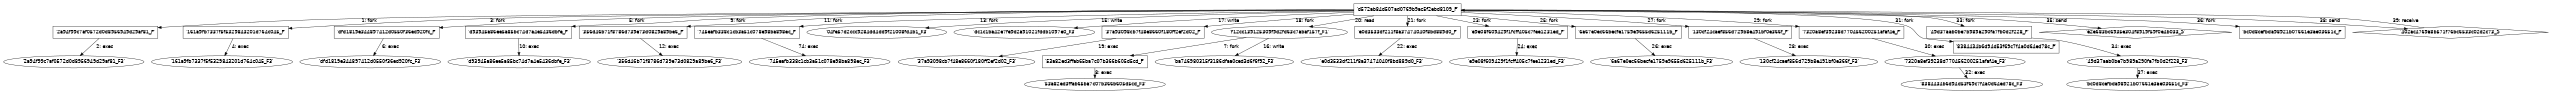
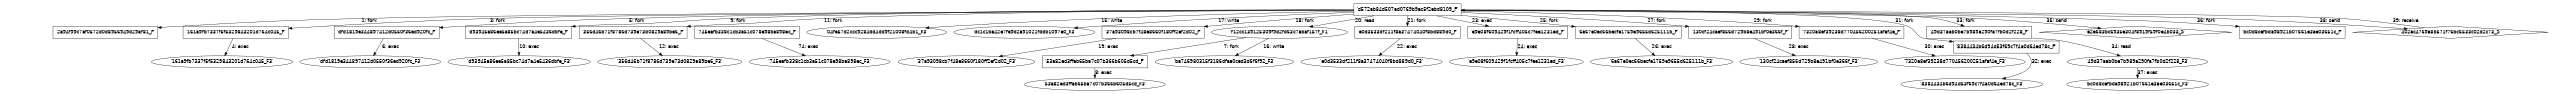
  digraph {
    engine=neato
    fixedsize=false
    fontname="DejaVu Sans"
    fontsize=10
    nodesep=0.3
    rankdir=TB
    ranksep=0
    splines=true
    node [fontname="DejaVu Sans" node_type=Process shape=ellipse]
    edge [fontname="DejaVu Sans"]
    "'d572ab84d507ad0769b9ac5f2ebd8109_P'" [shape=box]
    "'2a94f99c7af0572d0d8956949d29af81_P'" [shape=box]
    "'161a9fb7337f5f5329843201d764c045_P'" [shape=box]
    "'dfd1819e344897412d0550f36ed920fc_P'" [shape=box]
    "'d93945a86ee5a85bc74d7a4e5436dbfe_P'" [shape=box]
    "'356d46b71f8786d739e73d0829a89be6_P'" [shape=box]
    "'745eafb338c1cb3a51c078e98ba898ec_P'" [shape=box]
    "'04fe57d2ccc9284dd4dd9f21008fd4b1_F3'" [node_type=file]
    "'dc1c1ba42e7fe9d2a91021fddb1097e0_F3'" [node_type=file]
    "'37a93098cb7f48e8660f180ff2ef2d02_P'" [shape=box]
    "'f12cc139125309f9d2fd63c7abaf157f_F1'" [node_type=file]
    "'e0d3533df211f8a37474040f8bd889d0_P'" [shape=box]
    "'e9e08f609429f1fcff405c7fee1231ed_P'" [shape=box]
    "'6a67e0ec66becfe1759e9655d625111b_P'" [shape=box]
    "'130cf24caef856d729b8e491bf0e366f_P'" [shape=box]
    "'7320a8ef39238d770456200251afaf4e_P'" [shape=box]
    "'8384434b6d94d53f69c7f4a0d64ed78c_P'" [shape=box]
    "'49d37aab0be7b989a290fa7fb0d2f228_P'" [shape=box]
    "'e2e683bc6935e304f8919f59f0e4b033_S'" [node_type=Socket shape=diamond]
    "'bc0d8cefbda98921b07661e3ae03651c_P'" [shape=box]
    "'402ac4769a8b571f76bc6533c02d2c73_S'" [node_type=Socket shape=diamond]
-   "'2a94f99c7af0572d0d8956949d29af81_F3'" [node_type=File]
    "'161a9fb7337f5f5329843201d764c045_F3'" [node_type=File]
    "'dfd1819e344897412d0550f36ed920fc_F3'" [node_type=File]
    "'53a82ed3ffab65ba7c07b366b605d5cd_P'" [shape=box]
    "'53a82ed3ffab65ba7c07b366b605d5cd_F3'" [node_type=File]
    "'d93945a86ee5a85bc74d7a4e5436dbfe_F3'" [node_type=File]
    "'356d46b71f8786d739e73d0829a89be6_F3'" [node_type=File]
    "'745eafb338c1cb3a51c078e98ba898ec_F3'" [node_type=File]
    "'ba746980315f3186dfaa0ced3d6f6f92_F3'" [node_type=file]
    "'37a93098cb7f48e8660f180ff2ef2d02_F3'" [node_type=File]
    "'e0d3533df211f8a37474040f8bd889d0_F3'" [node_type=File]
    "'e9e08f609429f1fcff405c7fee1231ed_F3'" [node_type=File]
    "'6a67e0ec66becfe1759e9655d625111b_F3'" [node_type=File]
    "'130cf24caef856d729b8e491bf0e366f_F3'" [node_type=File]
    "'7320a8ef39238d770456200251afaf4e_F3'" [node_type=File]
    "'8384434b6d94d53f69c7f4a0d64ed78c_F3'" [node_type=File]
    "'49d37aab0be7b989a290fa7fb0d2f228_F3'" [node_type=File]
    "'bc0d8cefbda98921b07661e3ae03651c_F3'" [node_type=File]
    "'d572ab84d507ad0769b9ac5f2ebd8109_P'" -> "'2a94f99c7af0572d0d8956949d29af81_P'" [label="1: fork"]
    "'d572ab84d507ad0769b9ac5f2ebd8109_P'" -> "'161a9fb7337f5f5329843201d764c045_P'" [label="3: fork"]
    "'d572ab84d507ad0769b9ac5f2ebd8109_P'" -> "'dfd1819e344897412d0550f36ed920fc_P'" [label="5: fork"]
    "'d572ab84d507ad0769b9ac5f2ebd8109_P'" -> "'d93945a86ee5a85bc74d7a4e5436dbfe_P'" [label="9: fork"]
    "'d572ab84d507ad0769b9ac5f2ebd8109_P'" -> "'356d46b71f8786d739e73d0829a89be6_P'" [label="11: fork"]
-   "'d572ab84d507ad0769b9ac5f2ebd8109_P'" -> "'745eafb338c1cb3a51c078e98ba898ec_P'" [label="13: fork"]
    "'d572ab84d507ad0769b9ac5f2ebd8109_P'" -> "'04fe57d2ccc9284dd4dd9f21008fd4b1_F3'" [label="15: write"]
    "'d572ab84d507ad0769b9ac5f2ebd8109_P'" -> "'dc1c1ba42e7fe9d2a91021fddb1097e0_F3'" [label="17: write"]
    "'d572ab84d507ad0769b9ac5f2ebd8109_P'" -> "'37a93098cb7f48e8660f180ff2ef2d02_P'" [label="18: fork"]
    "'d572ab84d507ad0769b9ac5f2ebd8109_P'" -> "'f12cc139125309f9d2fd63c7abaf157f_F1'" [label="20: read"]
    "'d572ab84d507ad0769b9ac5f2ebd8109_P'" -> "'e0d3533df211f8a37474040f8bd889d0_P'" [label="21: fork"]
-   "'d572ab84d507ad0769b9ac5f2ebd8109_P'" -> "'e9e08f609429f1fcff405c7fee1231ed_P'" [label="23: fork"]
+   "'d572ab84d507ad0769b9ac5f2ebd8109_P'" -> "'e9e08f609429f1fcff405c7fee1231ed_P'" [label="23: exec"]
    "'d572ab84d507ad0769b9ac5f2ebd8109_P'" -> "'6a67e0ec66becfe1759e9655d625111b_P'" [label="25: fork"]
    "'d572ab84d507ad0769b9ac5f2ebd8109_P'" -> "'130cf24caef856d729b8e491bf0e366f_P'" [label="27: fork"]
    "'d572ab84d507ad0769b9ac5f2ebd8109_P'" -> "'7320a8ef39238d770456200251afaf4e_P'" [label="29: fork"]
    "'d572ab84d507ad0769b9ac5f2ebd8109_P'" -> "'8384434b6d94d53f69c7f4a0d64ed78c_P'" [label="31: fork"]
    "'d572ab84d507ad0769b9ac5f2ebd8109_P'" -> "'49d37aab0be7b989a290fa7fb0d2f228_P'" [label="33: fork"]
    "'d572ab84d507ad0769b9ac5f2ebd8109_P'" -> "'e2e683bc6935e304f8919f59f0e4b033_S'" [label="35: send"]
    "'d572ab84d507ad0769b9ac5f2ebd8109_P'" -> "'bc0d8cefbda98921b07661e3ae03651c_P'" [label="36: fork"]
    "'d572ab84d507ad0769b9ac5f2ebd8109_P'" -> "'402ac4769a8b571f76bc6533c02d2c73_S'" [label="38: send"]
-   "'2a94f99c7af0572d0d8956949d29af81_P'" -> "'2a94f99c7af0572d0d8956949d29af81_F3'" [label="2: exec"]
    "'161a9fb7337f5f5329843201d764c045_P'" -> "'161a9fb7337f5f5329843201d764c045_F3'" [label="4: exec"]
    "'dfd1819e344897412d0550f36ed920fc_P'" -> "'dfd1819e344897412d0550f36ed920fc_F3'" [label="6: exec"]
    "'d93945a86ee5a85bc74d7a4e5436dbfe_P'" -> "'d93945a86ee5a85bc74d7a4e5436dbfe_F3'" [label="10: exec"]
    "'356d46b71f8786d739e73d0829a89be6_P'" -> "'356d46b71f8786d739e73d0829a89be6_F3'" [label="12: exec"]
    "'745eafb338c1cb3a51c078e98ba898ec_P'" -> "'745eafb338c1cb3a51c078e98ba898ec_F3'" [label="74: exec"]
    "'37a93098cb7f48e8660f180ff2ef2d02_P'" -> "'37a93098cb7f48e8660f180ff2ef2d02_F3'" [label="19: exec"]
    "'f12cc139125309f9d2fd63c7abaf157f_F1'" -> "'53a82ed3ffab65ba7c07b366b605d5cd_P'" [label="7: fork"]
    "'f12cc139125309f9d2fd63c7abaf157f_F1'" -> "'ba746980315f3186dfaa0ced3d6f6f92_F3'" [label="16: write"]
    "'e0d3533df211f8a37474040f8bd889d0_P'" -> "'e0d3533df211f8a37474040f8bd889d0_F3'" [label="22: exec"]
    "'e9e08f609429f1fcff405c7fee1231ed_P'" -> "'e9e08f609429f1fcff405c7fee1231ed_F3'" [label="24: exec"]
    "'6a67e0ec66becfe1759e9655d625111b_P'" -> "'6a67e0ec66becfe1759e9655d625111b_F3'" [label="26: exec"]
    "'130cf24caef856d729b8e491bf0e366f_P'" -> "'130cf24caef856d729b8e491bf0e366f_F3'" [label="28: exec"]
    "'7320a8ef39238d770456200251afaf4e_P'" -> "'7320a8ef39238d770456200251afaf4e_F3'" [label="30: exec"]
-   "'7320a8ef39238d770456200251afaf4e_F3'" -> "'8384434b6d94d53f69c7f4a0d64ed78c_F3'" [label="32: exec"]
-   "'49d37aab0be7b989a290fa7fb0d2f228_P'" -> "'49d37aab0be7b989a290fa7fb0d2f228_F3'" [label="34: exec"]
+   "'8384434b6d94d53f69c7f4a0d64ed78c_P'" -> "'8384434b6d94d53f69c7f4a0d64ed78c_F3'" [label="32: exec"]
+   "'49d37aab0be7b989a290fa7fb0d2f228_P'" -> "'49d37aab0be7b989a290fa7fb0d2f228_F3'" [label="34: read"]
    "'402ac4769a8b571f76bc6533c02d2c73_S'" -> "'d572ab84d507ad0769b9ac5f2ebd8109_P'" [label="39: receive"]
    "'53a82ed3ffab65ba7c07b366b605d5cd_P'" -> "'53a82ed3ffab65ba7c07b366b605d5cd_F3'" [label="8: exec"]
    "'49d37aab0be7b989a290fa7fb0d2f228_F3'" -> "'bc0d8cefbda98921b07661e3ae03651c_F3'" [label="37: exec"]
  }
